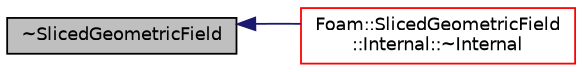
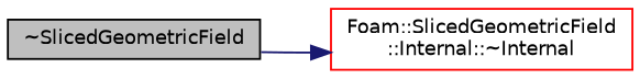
  digraph {
    rankdir=LR
    node [fontname=Helvetica fontsize=10 shape=record]
    n1 [color=black fillcolor=grey75 fontcolor=black height=0.2 label="~SlicedGeometricField" style=filled width=0.4]
    n2 [color=red height=0.2 label="Foam::SlicedGeometricField\l::Internal::~Internal" width=0.4]
-   n2 -> n1 [color=midnightblue fontname=Helvetica fontsize=10 labelfontname=Helvetica labelfontsize=10 style=solid]
+   n1 -> n2 [color=midnightblue fontname=Helvetica fontsize=10 labelfontname=Helvetica labelfontsize=10 style=solid]
  }
